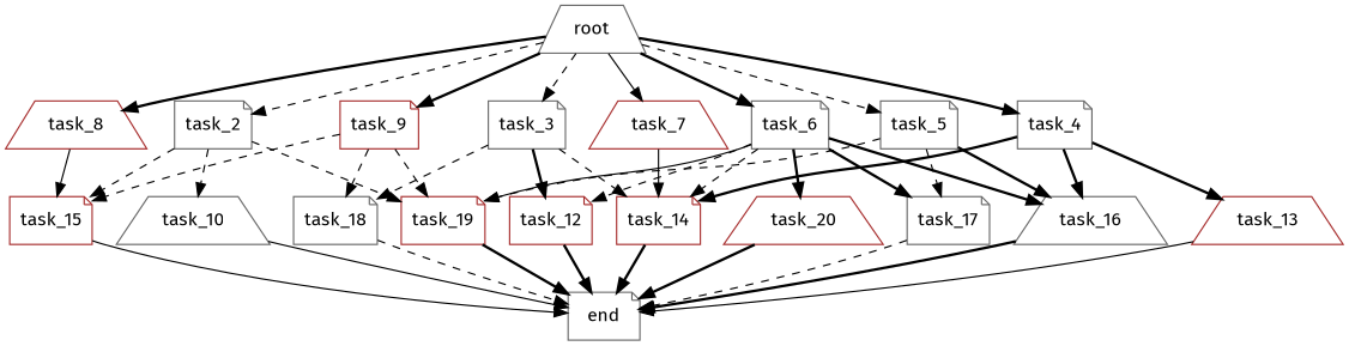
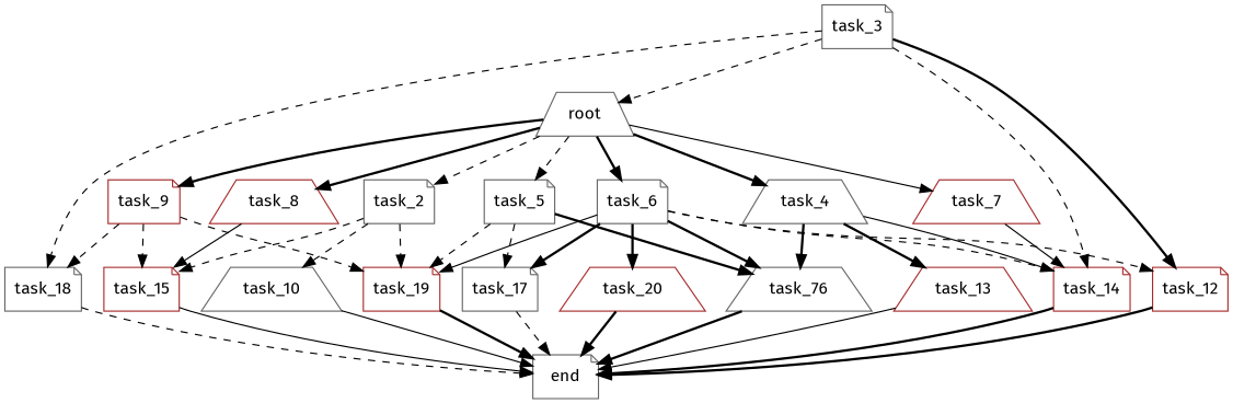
  digraph {
    fontname="Fira Sans"
    node [color=gray40 fontname="Fira Sans" shape=note]
    edge [fontname="Fira Sans" style=dashed]
    root [shape=trapezium]
    task_2
    task_3
-   task_4
+   task_4 [shape=trapezium]
    task_5
    task_6
    task_7 [color=brown shape=trapezium]
    task_8 [color=brown shape=trapezium]
    task_9 [color=brown]
    task_10 [shape=trapezium]
    task_15 [color=brown]
    task_19 [color=brown]
    task_18
    task_12 [color=brown]
    task_14 [color=brown]
    task_13 [color=brown shape=trapezium]
-   task_16 [shape=trapezium]
+   task_16 [shape=trapezium label=task_76]
    task_17
    task_20 [color=brown shape=trapezium]
    end
    root -> task_2
-   root -> task_3
+   task_3 -> root
    root -> task_4 [style=bold]
    root -> task_5
    root -> task_6 [style=bold]
    root -> task_7 [style=solid]
    root -> task_8 [style=bold]
    root -> task_9 [style=bold]
    task_2 -> task_10
    task_2 -> task_15
    task_2 -> task_19
    task_3 -> task_18
    task_3 -> task_12 [style=bold]
    task_3 -> task_14
-   task_4 -> task_14 [style=bold]
+   task_4 -> task_14 [style=solid]
    task_4 -> task_13 [style=bold]
    task_4 -> task_16 [style=bold]
    task_5 -> task_19
    task_5 -> task_16 [style=bold]
    task_5 -> task_17
    task_6 -> task_19 [style=solid]
    task_6 -> task_12
    task_6 -> task_14
    task_6 -> task_16 [style=bold]
    task_6 -> task_17 [style=bold]
    task_6 -> task_20 [style=bold]
    task_7 -> task_14 [style=solid]
    task_8 -> task_15 [style=solid]
    task_9 -> task_15
    task_9 -> task_19
    task_9 -> task_18
    task_10 -> end [style=solid]
    task_15 -> end [style=solid]
    task_19 -> end [style=bold]
    task_18 -> end
    task_12 -> end [style=bold]
    task_14 -> end [style=bold]
    task_13 -> end [style=solid]
    task_16 -> end [style=bold]
    task_17 -> end
    task_20 -> end [style=bold]
  }
